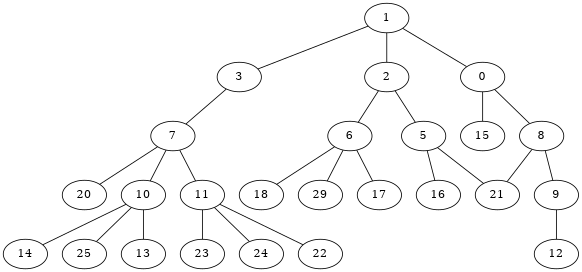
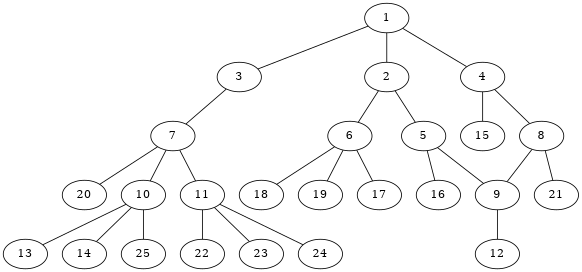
  graph {
    fontname="DejaVu Serif"
    node [chem=H fontname="DejaVu Serif"]
    edge [fontname="DejaVu Serif" valence=1]
    1 [chem=C]
    2 [chem=C]
    3 [chem=O]
-   4 [chem=C label=0]
+   4 [chem=C]
    5 [chem=C]
    6 [chem=C]
    7 [chem=C]
    8 [chem=C]
    15
    9 [chem=C]
    16
    17
    18
-   19 [label=29]
+   19
    10 [chem=C]
    11 [chem=C]
    20
    21
    12 [chem=Cl]
    13 [chem=O]
    14 [chem=O]
    25
    22
    23
    24
    1 -- 2 [valence=2]
    1 -- 3
    1 -- 4
    2 -- 5
    2 -- 6
    3 -- 7
    4 -- 8 [valence=2]
    4 -- 15
-   5 -- 21 [valence=2]
+   5 -- 9 [valence=2]
    5 -- 16
    6 -- 17
    6 -- 18
    6 -- 19
    7 -- 10
    7 -- 11
    7 -- 20
    8 -- 9
    8 -- 21
    9 -- 12
    10 -- 13
    10 -- 14 [valence=2]
    10 -- 25
    11 -- 22
    11 -- 23
    11 -- 24
  }
